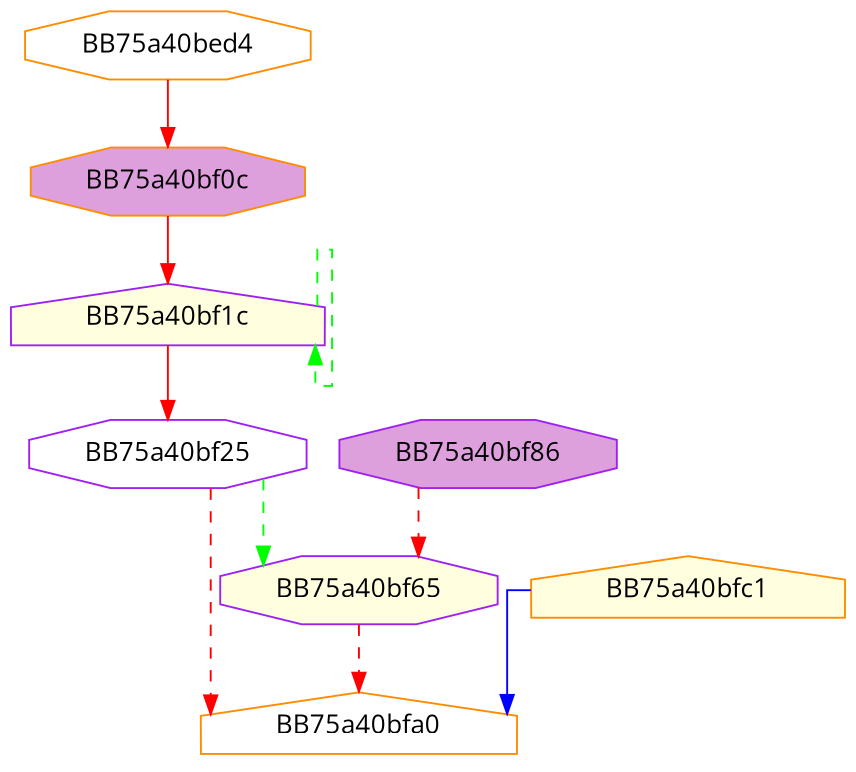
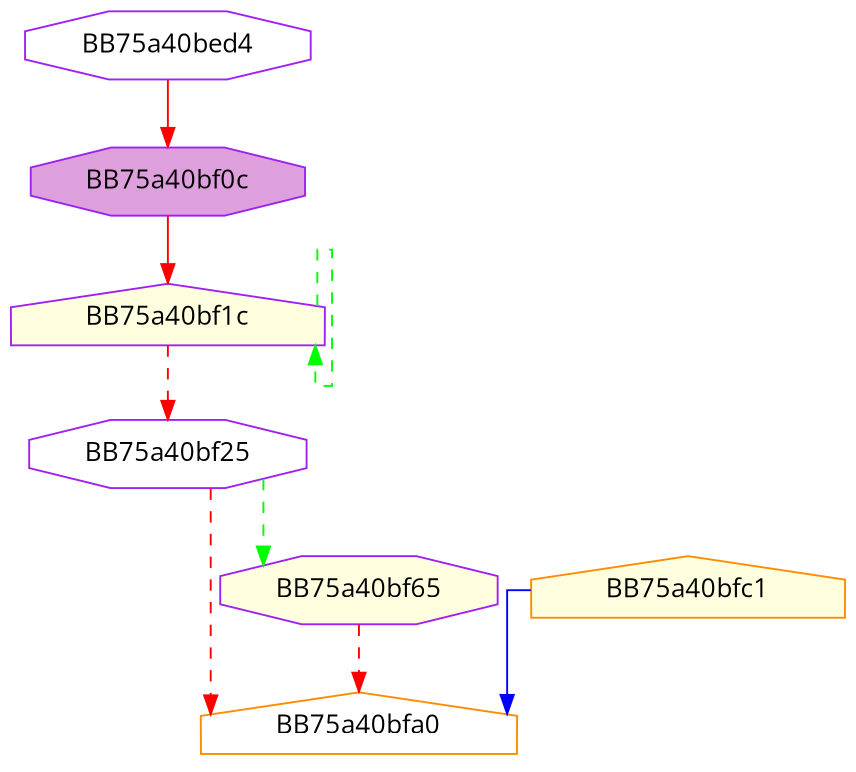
  digraph {
    fontname="Open Sans"
    splines=ortho
    node [color=purple fillcolor=white fontname="Open Sans" shape=octagon style=filled]
    edge [color=red fontname="Open Sans" style=dashed]
-   BB75a40bed4 [color=darkorange]
-   BB75a40bf0c [color=darkorange fillcolor=plum]
+   BB75a40bed4
+   BB75a40bf0c [fillcolor=plum]
    BB75a40bfc1 [color=darkorange fillcolor=lightyellow shape=house]
    BB75a40bfa0 [color=darkorange shape=house]
    BB75a40bf1c [fillcolor=lightyellow shape=house]
    BB75a40bf25
    n7 [fillcolor=lightyellow label=BB75a40bf65]
-   BB75a40bf86 [fillcolor=plum]
    BB75a40bed4 -> BB75a40bf0c [style=solid]
    BB75a40bf0c -> BB75a40bf1c [style=solid]
    BB75a40bfc1 -> BB75a40bfa0 [color=blue style=solid]
    BB75a40bf1c -> BB75a40bf1c [color=green]
-   BB75a40bf1c -> BB75a40bf25 [style=solid]
+   BB75a40bf1c -> BB75a40bf25
    BB75a40bf25 -> BB75a40bfa0
    BB75a40bf25 -> n7 [color=green]
    n7 -> BB75a40bfa0
-   BB75a40bf86 -> n7
  }
